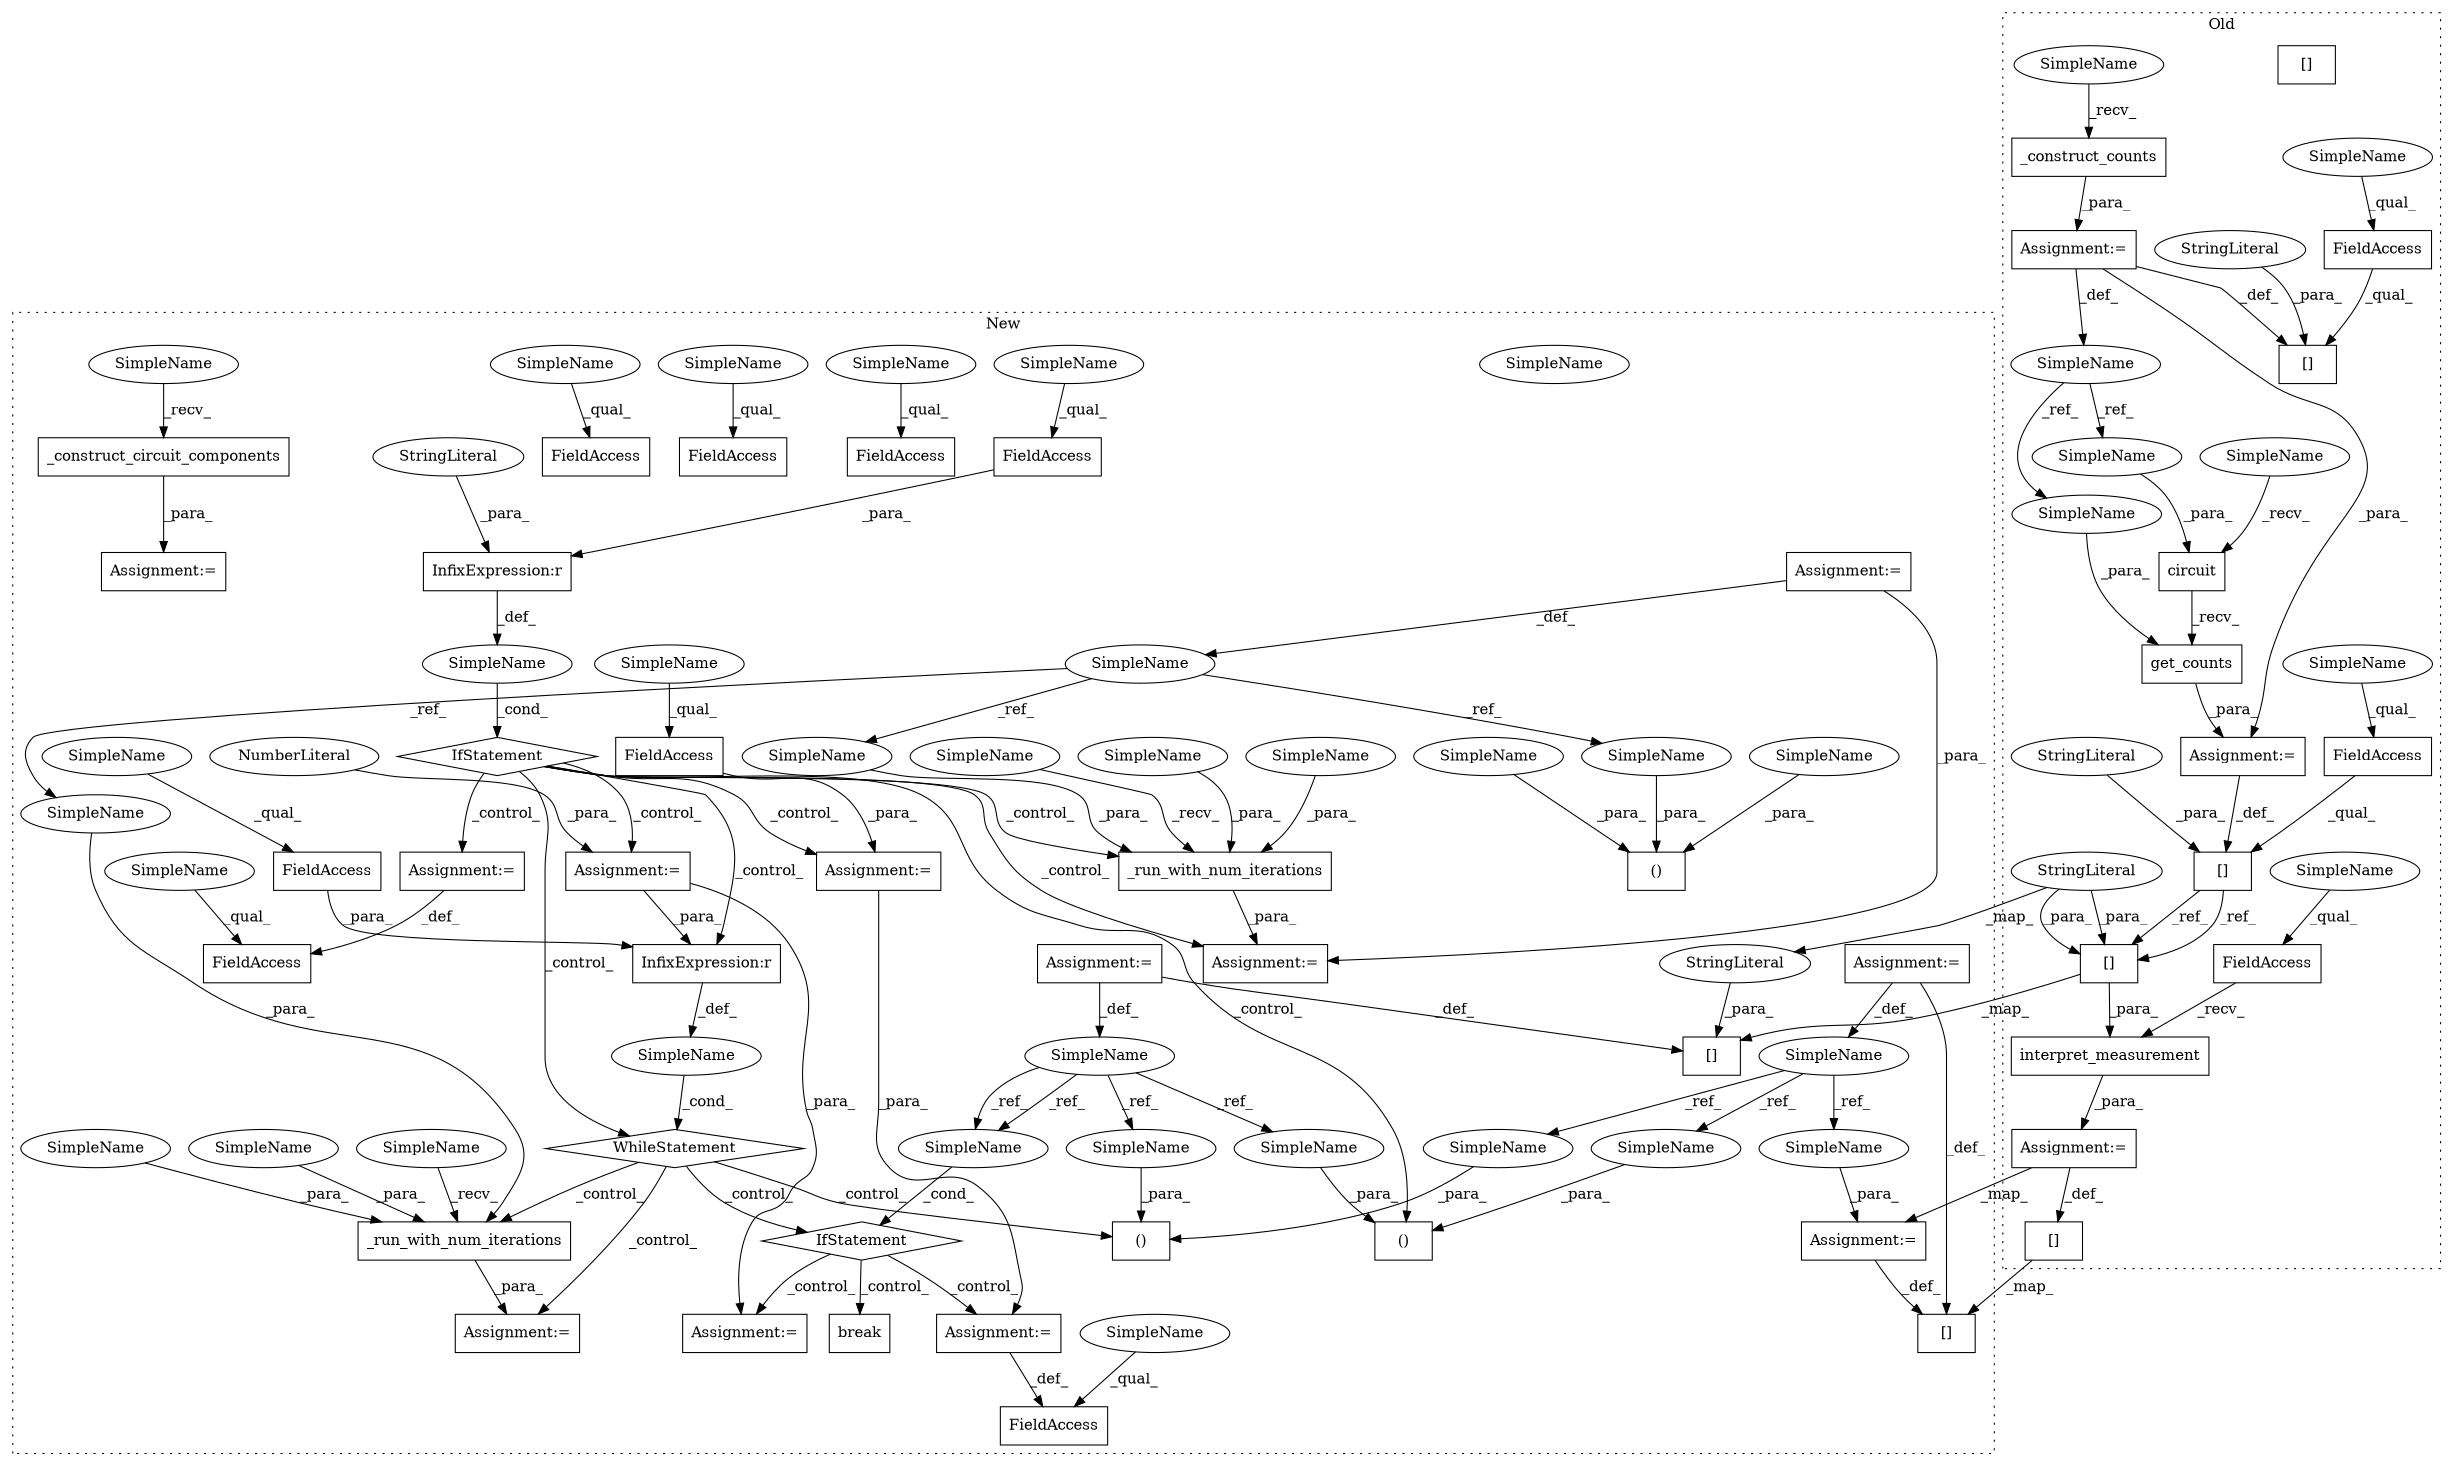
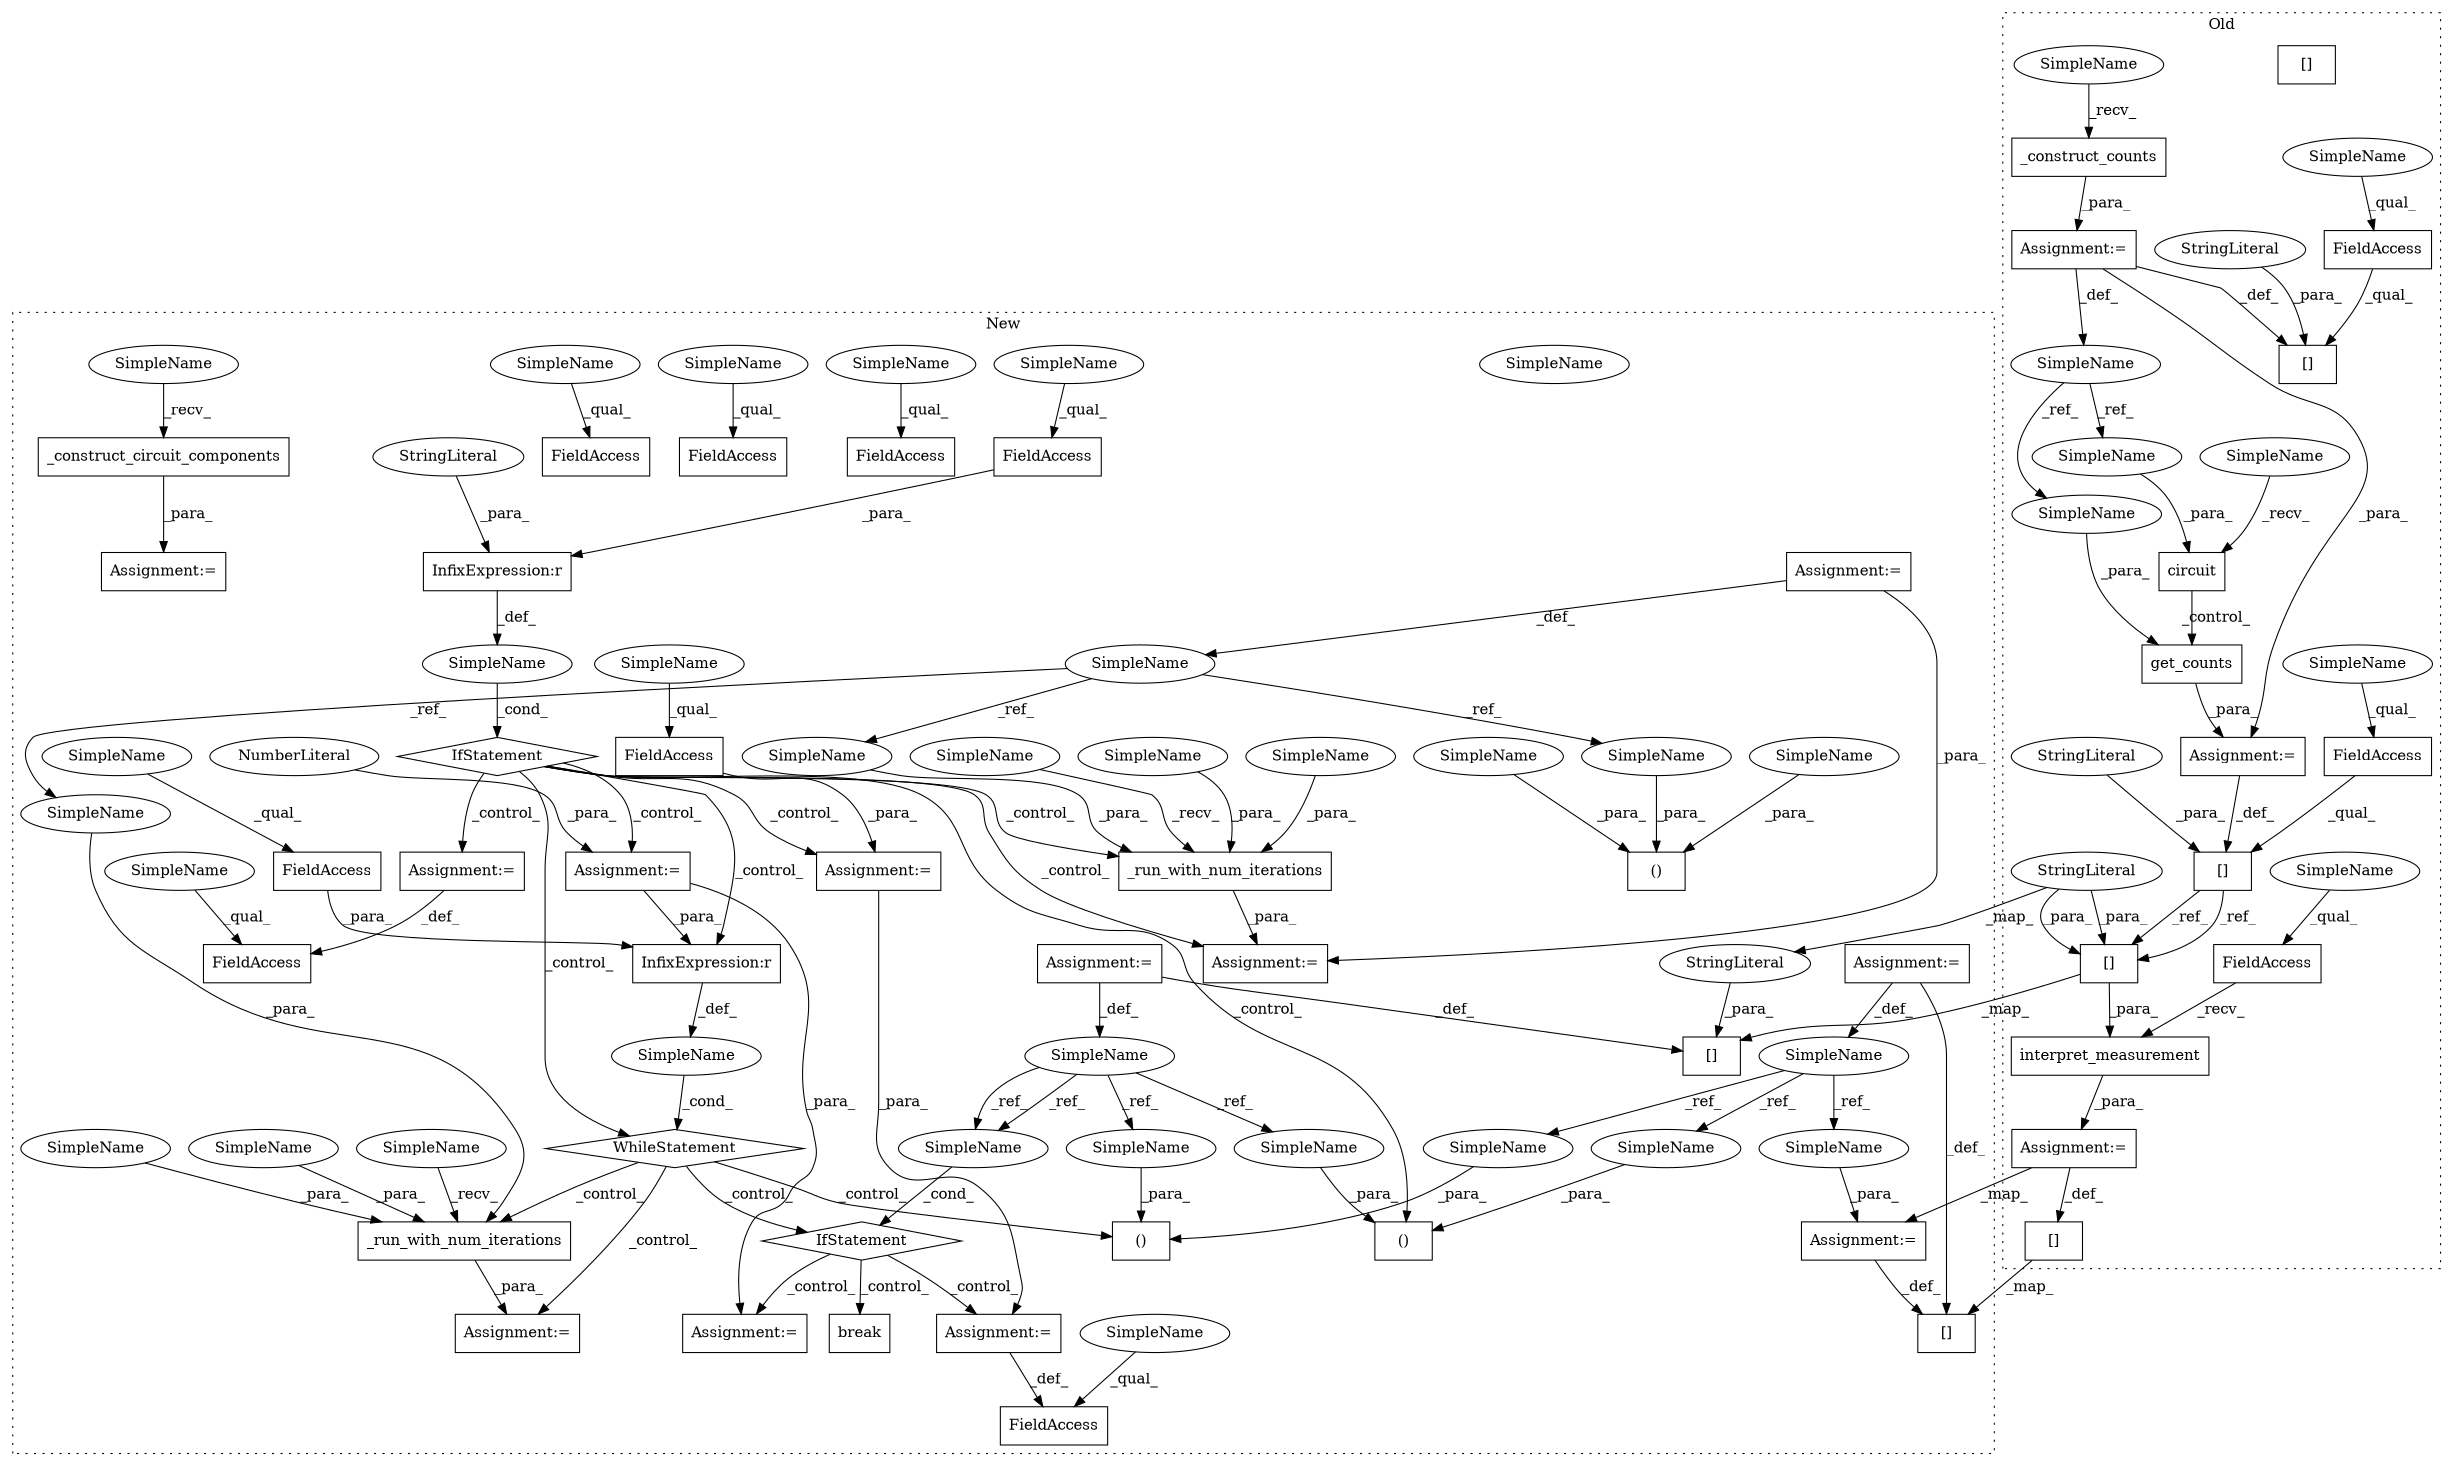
  digraph {
    node [a=42 l=4 s=6799 shape=box]
    n1 [a=32 l="11,1" label=get_counts s="4284,4297"]
    n2 [a=2 l="10,1" label="[]" s="4241,4265"]
    n3 [a=32 l=20 label=_construct_counts s=4186]
    n4 [a=2 l="10,1" label="[]" s="4212,4231"]
    n5 [a=45 l=14 label=StringLiteral s=4251 shape=ellipse]
    n6 [a=32 l="8,1" label=circuit s="4272,4282"]
    n7 [l=2 label=SimpleName s=4178 shape=ellipse]
    n8 [a=7 l=1 label="Assignment:=" s=4323]
    n9 [a=2 l="10,1" label="[]" s="4304,4322"]
    n10 [a=45 l=9 label=StringLiteral s=4222 shape=ellipse]
    n11 [a=22 l=9 label=FieldAccess s=4212]
    n12 [a=22 l=9 label=FieldAccess s=4241]
    n13 [a=22 l=12 label=FieldAccess s=4324]
    n14 [a=32 l="22,1" label=interpret_measurement s="4337,4384"]
    n15 [a=2 l="10,1" label="[]" s="4359,4383"]
    n16 [a=45 l=14 label=StringLiteral s=4369 shape=ellipse]
    n17 [a=7 l=1 label="Assignment:=" s=4180]
    n18 [a=7 l=1 label="Assignment:=" s=4266]
    n19 [a=2 l="10,1" label="[]" s="4359,4383"]
    n20 [label=SimpleName s=4241 shape=ellipse]
    n21 [label=SimpleName s=4181 shape=ellipse]
    n22 [label=SimpleName s=4212 shape=ellipse]
    n23 [label=SimpleName s=4324 shape=ellipse]
    n24 [label=SimpleName s=4267 shape=ellipse]
    n25 [l=2 label=SimpleName s=4280 shape=ellipse]
    n26 [l=2 label=SimpleName s=4295 shape=ellipse]
    n27 [a=106 l=40 label="()" s=6570]
    n28 [l=10 label=SimpleName s=5924 shape=ellipse]
    n29 [a=7 l=1 label="Assignment:=" s=6919]
    n30 [a=2 l="10,1" label="[]" s="6900,6918"]
    n31 [a=106 l=40 label="()" s=6224]
    n32 [l=17 label=SimpleName s=5889 shape=ellipse]
    n33 [a=10 l=6 label=break s=6739]
    n34 [a=27 label="InfixExpression:r" s=6520]
    n35 [a=27 label="InfixExpression:r" s=6134]
    n36 [a=22 l=10 label=FieldAccess s=6124]
    n37 [a=32 l="25,1" label=_run_with_num_iterations s="6271,6347"]
    n38 [label=SimpleName shape=ellipse l="" s=""]
    n39 [label=SimpleName shape=ellipse l="" s=""]
    n40 [a=45 l=8 label=StringLiteral s=6138 shape=ellipse]
    n41 [a=22 l=31 label=FieldAccess]
    n42 [a=106 l=75 label="()" s=6001]
    n43 [a=32 l=31 label=_construct_circuit_components s=6083]
    n44 [a=22 l=20 label=FieldAccess s=6189]
    n45 [a=22 l=24 label=FieldAccess s=6524]
    n46 [a=22 l=31 label=FieldAccess s=6419]
    n47 [a=22 l=31 label=FieldAccess s=6156]
    n48 [a=22 l=31 label=FieldAccess s=6156]
    n49 [l=17 label=SimpleName s=6708 shape=ellipse]
    n50 [a=25 l="4,2" label=IfStatement s="6704,6725" shape=diamond]
    n51 [a=22 l=31 label=FieldAccess]
    n52 [a=25 l="4,2" label=IfStatement s="6120,6146" shape=diamond]
    n53 [l=9 label=SimpleName s=5804 shape=ellipse]
    n54 [a=7 l=17 label="Assignment:=" s=5889]
    n55 [a=2 l="10,1" label="[]" s="6936,6965"]
    n56 [a=7 l=2 label="Assignment:=" s=6786]
    n57 [a=7 l=1 label="Assignment:=" s=6418]
    n58 [a=7 l=2 label="Assignment:=" s=6076]
    n59 [a=7 l=2 label="Assignment:=" s=6610]
    n60 [a=7 l=2 label="Assignment:=" s=6264]
    n61 [a=7 l=1 label="Assignment:=" s=6480]
    n62 [a=34 l=1 label=NumberLiteral s=6481 shape=ellipse]
    n63 [a=45 l=19 label=StringLiteral s=6946 shape=ellipse]
    n64 [a=7 l=2 label="Assignment:=" s=6830]
    n65 [a=7 l=10 label="Assignment:=" s=5924]
    n66 [a=7 l=2 label="Assignment:=" s=6187]
    n67 [a=7 l=9 label="Assignment:=" s=5804]
    n68 [a=61 l="7,2" label=WhileStatement s="6490,6549" shape=diamond]
    n69 [a=32 l="25,1" label=_run_with_num_iterations s="6617,6693"]
    n70 [l=14 label=SimpleName s=6062 shape=ellipse]
    n71 [l=14 label=SimpleName s=6333 shape=ellipse]
    n72 [l=14 label=SimpleName s=6679 shape=ellipse]
    n73 [l=17 label=SimpleName s=6708 shape=ellipse]
    n74 [l=17 label=SimpleName s=6247 shape=ellipse]
    n75 [l=17 label=SimpleName s=6593 shape=ellipse]
    n76 [l=26 label=SimpleName s=6156 shape=ellipse]
    n77 [l=26 label=SimpleName s=6156 shape=ellipse]
    n78 [l=26 label=SimpleName shape=ellipse]
    n79 [l=26 label=SimpleName s=6023 shape=ellipse]
    n80 [l=26 label=SimpleName s=6306 shape=ellipse]
    n81 [l=26 label=SimpleName s=6652 shape=ellipse]
    n82 [l=26 label=SimpleName shape=ellipse]
    n83 [l=26 label=SimpleName s=6419 shape=ellipse]
    n84 [l=9 label=SimpleName s=6001 shape=ellipse]
    n85 [l=9 label=SimpleName s=6642 shape=ellipse]
    n86 [l=9 label=SimpleName s=6296 shape=ellipse]
    n87 [label=SimpleName s=6266 shape=ellipse]
    n88 [label=SimpleName s=6189 shape=ellipse]
    n89 [label=SimpleName s=6612 shape=ellipse]
    n90 [label=SimpleName s=6124 shape=ellipse]
    n91 [label=SimpleName s=6078 shape=ellipse]
    n92 [label=SimpleName s=6524 shape=ellipse]
    n93 [l=10 label=SimpleName s=6570 shape=ellipse]
    n94 [l=10 label=SimpleName s=6224 shape=ellipse]
    n95 [l=10 label=SimpleName s=6920 shape=ellipse]
    subgraph cluster_1 {
      label=Old
      style=dotted
      n1
      n2
      n3
      n4
      n5
      n6
      n7
      n8
      n9
      n10
      n11
      n12
      n13
      n14
      n15
      n16
      n17
      n18
      n19
      n20
      n21
      n22
      n23
      n24
      n25
      n26
    }
    subgraph cluster_2 {
      label=New
      style=dotted
      n27
      n28
      n29
      n30
      n31
      n32
      n33
      n34
      n35
      n36
      n37
      n38
      n39
      n40
      n41
      n42
      n43
      n44
      n45
      n46
      n47
      n48
      n49
      n50
      n51
      n52
      n53
      n54
      n55
      n56
      n57
      n58
      n59
      n60
      n61
      n62
      n63
      n64
      n65
      n66
      n67
      n68
      n69
      n70
      n71
      n72
      n73
      n74
      n75
      n76
      n77
      n78
      n79
      n80
      n81
      n82
      n83
      n84
      n85
      n86
      n87
      n88
      n89
      n90
      n91
      n92
      n93
      n94
      n95
    }
    n1 -> n18 [label=_para_]
    n2 -> n19 [label=_ref_]
    n2 -> n19 [label=_ref_]
    n3 -> n17 [label=_para_]
    n5 -> n2 [label=_para_]
-   n6 -> n1 [label=_recv_]
+   n6 -> n1 [label=_control_]
    n7 -> n25 [label=_ref_]
    n7 -> n26 [label=_ref_]
    n8 -> n9 [label=_def_]
    n8 -> n29 [label=_map_]
    n9 -> n30 [label=_map_]
    n10 -> n4 [label=_para_]
    n11 -> n4 [label=_qual_]
    n12 -> n2 [label=_qual_]
    n13 -> n14 [label=_recv_]
    n14 -> n8 [label=_para_]
    n16 -> n19 [label=_para_]
    n16 -> n19 [label=_para_]
    n16 -> n63 [label=_map_]
    n17 -> n4 [label=_def_]
    n17 -> n7 [label=_def_]
    n17 -> n18 [label=_para_]
    n18 -> n2 [label=_def_]
    n19 -> n14 [label=_para_]
    n19 -> n55 [label=_map_]
    n20 -> n12 [label=_qual_]
    n21 -> n3 [label=_recv_]
    n22 -> n11 [label=_qual_]
    n23 -> n13 [label=_qual_]
    n24 -> n6 [label=_recv_]
    n25 -> n6 [label=_para_]
    n26 -> n1 [label=_para_]
    n28 -> n93 [label=_ref_]
    n28 -> n94 [label=_ref_]
    n28 -> n95 [label=_ref_]
    n29 -> n30 [label=_def_]
    n32 -> n73 [label=_ref_]
    n32 -> n73 [label=_ref_]
    n32 -> n74 [label=_ref_]
    n32 -> n75 [label=_ref_]
    n34 -> n38 [label=_def_]
    n35 -> n39 [label=_def_]
    n36 -> n35 [label=_para_]
    n37 -> n60 [label=_para_]
    n38 -> n68 [label=_cond_]
    n39 -> n52 [label=_cond_]
    n40 -> n35 [label=_para_]
    n43 -> n58 [label=_para_]
    n45 -> n34 [label=_para_]
    n46 -> n57 [label=_para_]
    n50 -> n33 [label=_control_]
    n50 -> n56 [label=_control_]
    n50 -> n64 [label=_control_]
    n52 -> n31 [label=_control_]
    n52 -> n34 [label=_control_]
    n52 -> n37 [label=_control_]
    n52 -> n57 [label=_control_]
    n52 -> n60 [label=_control_]
    n52 -> n61 [label=_control_]
    n52 -> n66 [label=_control_]
    n52 -> n68 [label=_control_]
    n53 -> n84 [label=_ref_]
    n53 -> n85 [label=_ref_]
    n53 -> n86 [label=_ref_]
    n54 -> n32 [label=_def_]
    n54 -> n55 [label=_def_]
    n57 -> n64 [label=_para_]
    n61 -> n34 [label=_para_]
    n61 -> n56 [label=_para_]
    n62 -> n61 [label=_para_]
    n63 -> n55 [label=_para_]
    n64 -> n41 [label=_def_]
    n65 -> n28 [label=_def_]
    n65 -> n30 [label=_def_]
    n66 -> n48 [label=_def_]
    n67 -> n53 [label=_def_]
    n67 -> n60 [label=_para_]
    n68 -> n27 [label=_control_]
    n68 -> n50 [label=_control_]
    n68 -> n59 [label=_control_]
    n68 -> n69 [label=_control_]
    n69 -> n59 [label=_para_]
    n70 -> n42 [label=_para_]
    n71 -> n37 [label=_para_]
    n72 -> n69 [label=_para_]
    n73 -> n50 [label=_cond_]
    n74 -> n31 [label=_para_]
    n75 -> n27 [label=_para_]
    n76 -> n47 [label=_qual_]
    n77 -> n48 [label=_qual_]
    n78 -> n51 [label=_qual_]
    n79 -> n42 [label=_para_]
    n80 -> n37 [label=_para_]
    n81 -> n69 [label=_para_]
    n82 -> n41 [label=_qual_]
    n83 -> n46 [label=_qual_]
    n84 -> n42 [label=_para_]
    n85 -> n69 [label=_para_]
    n86 -> n37 [label=_para_]
    n87 -> n37 [label=_recv_]
    n88 -> n44 [label=_qual_]
    n89 -> n69 [label=_recv_]
    n90 -> n36 [label=_qual_]
    n91 -> n43 [label=_recv_]
    n92 -> n45 [label=_qual_]
    n93 -> n27 [label=_para_]
    n94 -> n31 [label=_para_]
    n95 -> n29 [label=_para_]
  }
